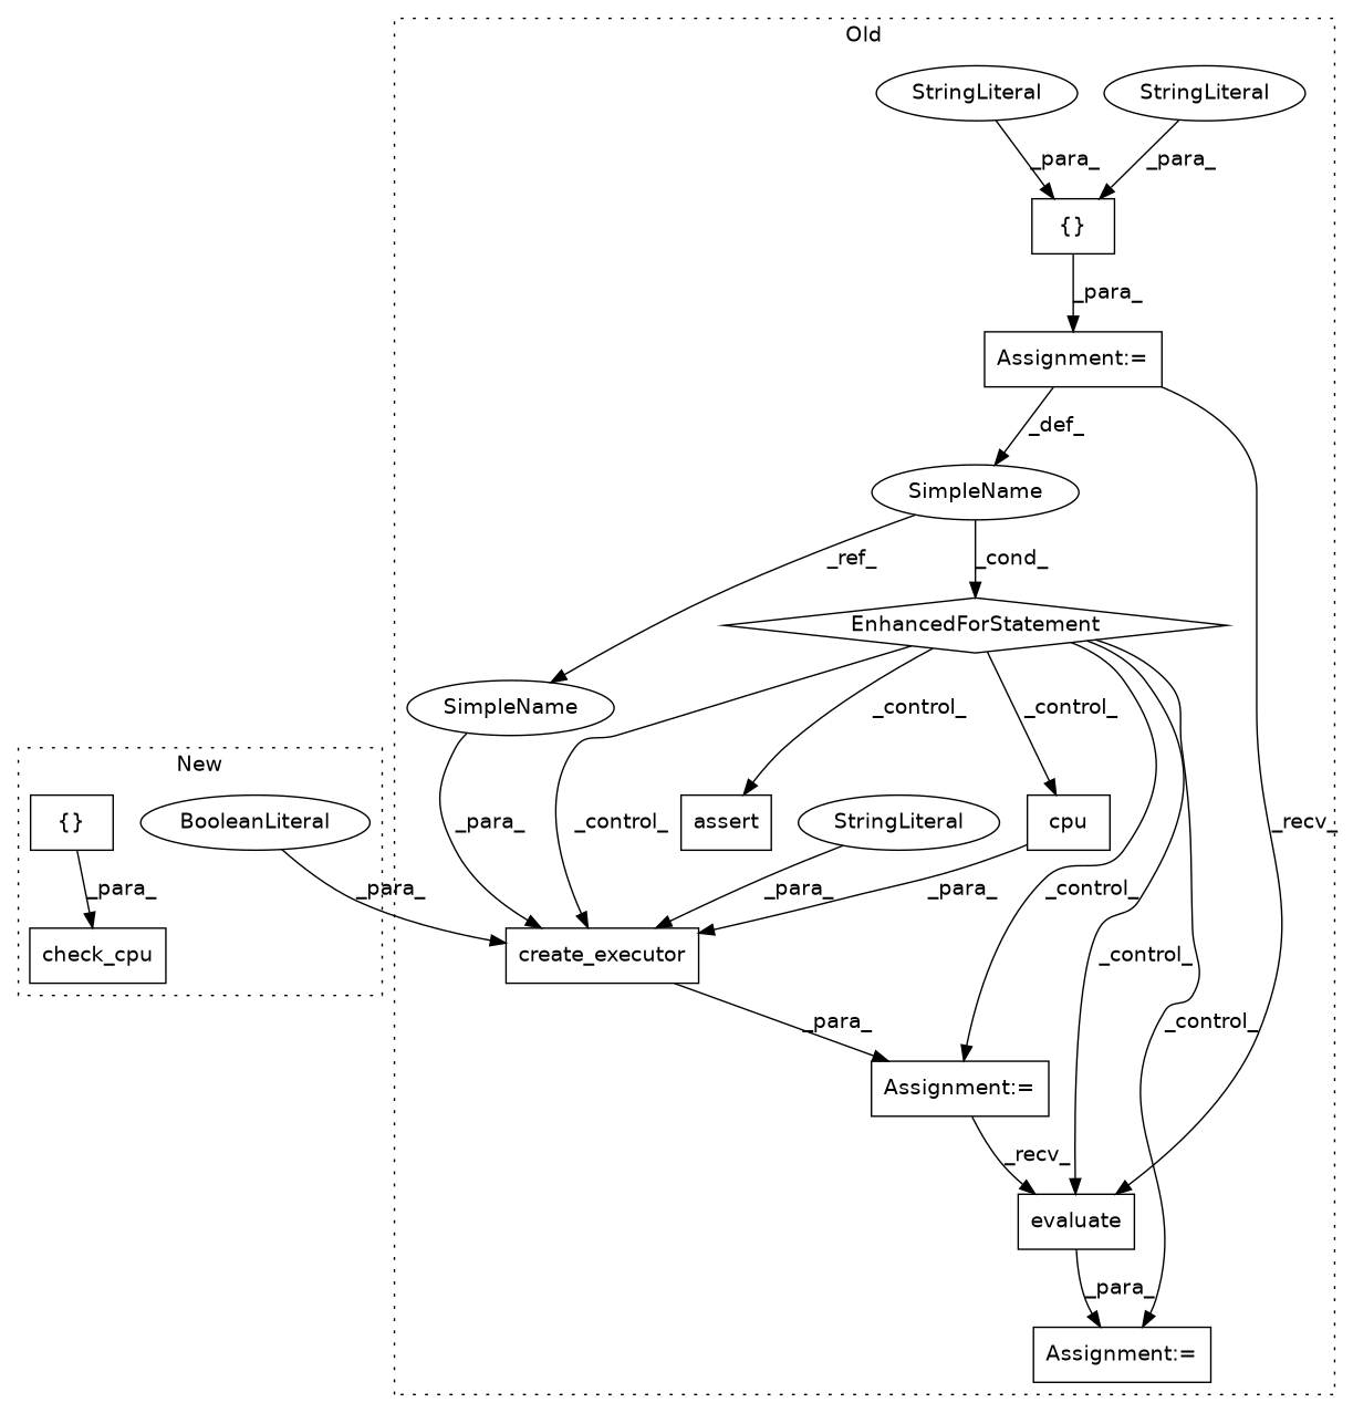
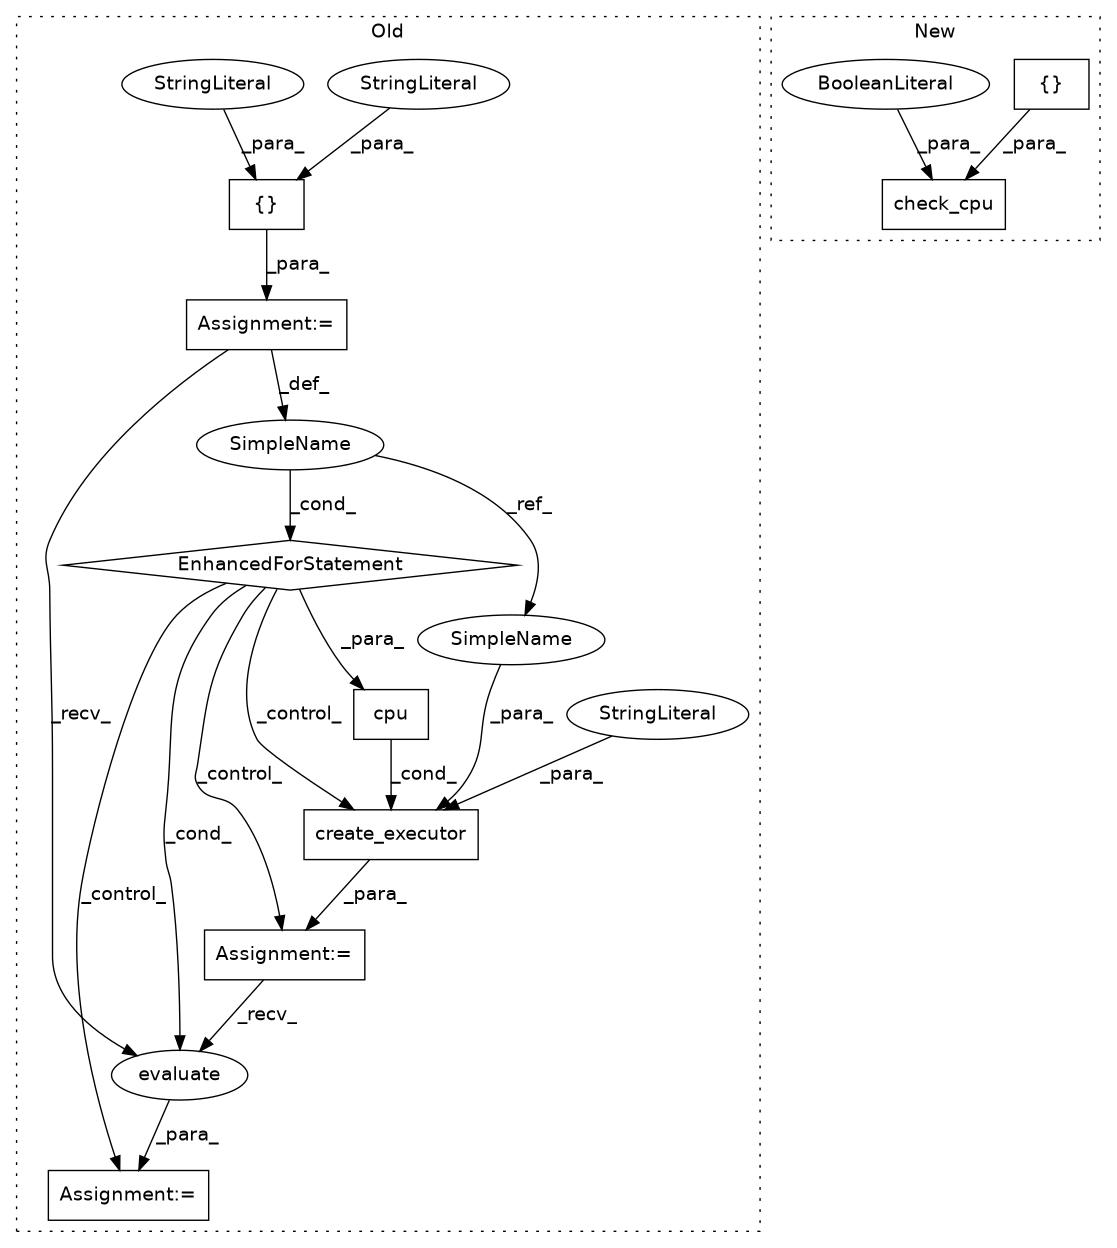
  digraph {
    fontname="DejaVu Sans"
    node [a=32 fontname="DejaVu Sans" l=4 s="11205,11298" shape=box]
    edge [fontname="DejaVu Sans"]
    n1 [l=5 label=cpu s=11346]
    n2 [a=7 l=1 label="Assignment:=" s=11310]
    n3 [a=7 l=1 label="Assignment:=" s=11373]
    n4 [a=42 label=SimpleName s=11265 shape=ellipse]
    n5 [a=70 l="53,2" label=EnhancedForStatement shape=diamond]
    n6 [l="16,1" label=create_executor s="11317,11358"]
    n7 [a=4 l="1,1" label="{}" s="11284,11297"]
    n8 [a=45 l=6 label=StringLiteral s=11352 shape=ellipse]
    n9 [a=7 l="53,2" label="Assignment:="]
    n10 [a=45 label=StringLiteral s=11293 shape=ellipse]
-   n11 [l="9,1" label=evaluate s="11377,11390"]
-   n12 [l="16,1" label=assert s="11468,11519"]
+   n11 [l="9,1" label=evaluate s="11377,11390" shape=ellipse]
    n13 [a=45 l=7 label=StringLiteral s=11285 shape=ellipse]
    n14 [a=42 label=SimpleName s=11333 shape=ellipse]
    n15 [a=4 l="1,1" label="{}" s="11199,11204"]
    n16 [l="13,1" label=check_cpu s="11177,11223"]
    n17 [a=9 label=BooleanLiteral s=11219 shape=ellipse]
    subgraph cluster_1 {
      label=Old
      style=dotted
      n1
      n2
      n3
      n4
      n5
      n6
      n7
      n8
      n9
      n10
      n11
-     n12
      n13
      n14
    }
    subgraph cluster_2 {
      label=New
      style=dotted
      n15
      n16
      n17
    }
-   n1 -> n6 [label=_para_]
+   n1 -> n6 [label=_cond_]
    n2 -> n11 [label=_recv_]
    n4 -> n5 [label=_cond_]
    n4 -> n14 [label=_ref_]
-   n5 -> n1 [label=_control_]
+   n5 -> n1 [label=_para_]
    n5 -> n2 [label=_control_]
    n5 -> n3 [label=_control_]
    n5 -> n6 [label=_control_]
-   n5 -> n11 [label=_control_]
-   n5 -> n12 [label=_control_]
+   n5 -> n11 [label=_cond_]
    n6 -> n2 [label=_para_]
    n7 -> n9 [label=_para_]
    n8 -> n6 [label=_para_]
    n9 -> n4 [label=_def_]
    n9 -> n11 [label=_recv_]
    n10 -> n7 [label=_para_]
    n11 -> n3 [label=_para_]
    n13 -> n7 [label=_para_]
    n14 -> n6 [label=_para_]
    n15 -> n16 [label=_para_]
-   n17 -> n6 [label=_para_]
+   n17 -> n16 [label=_para_]
  }
